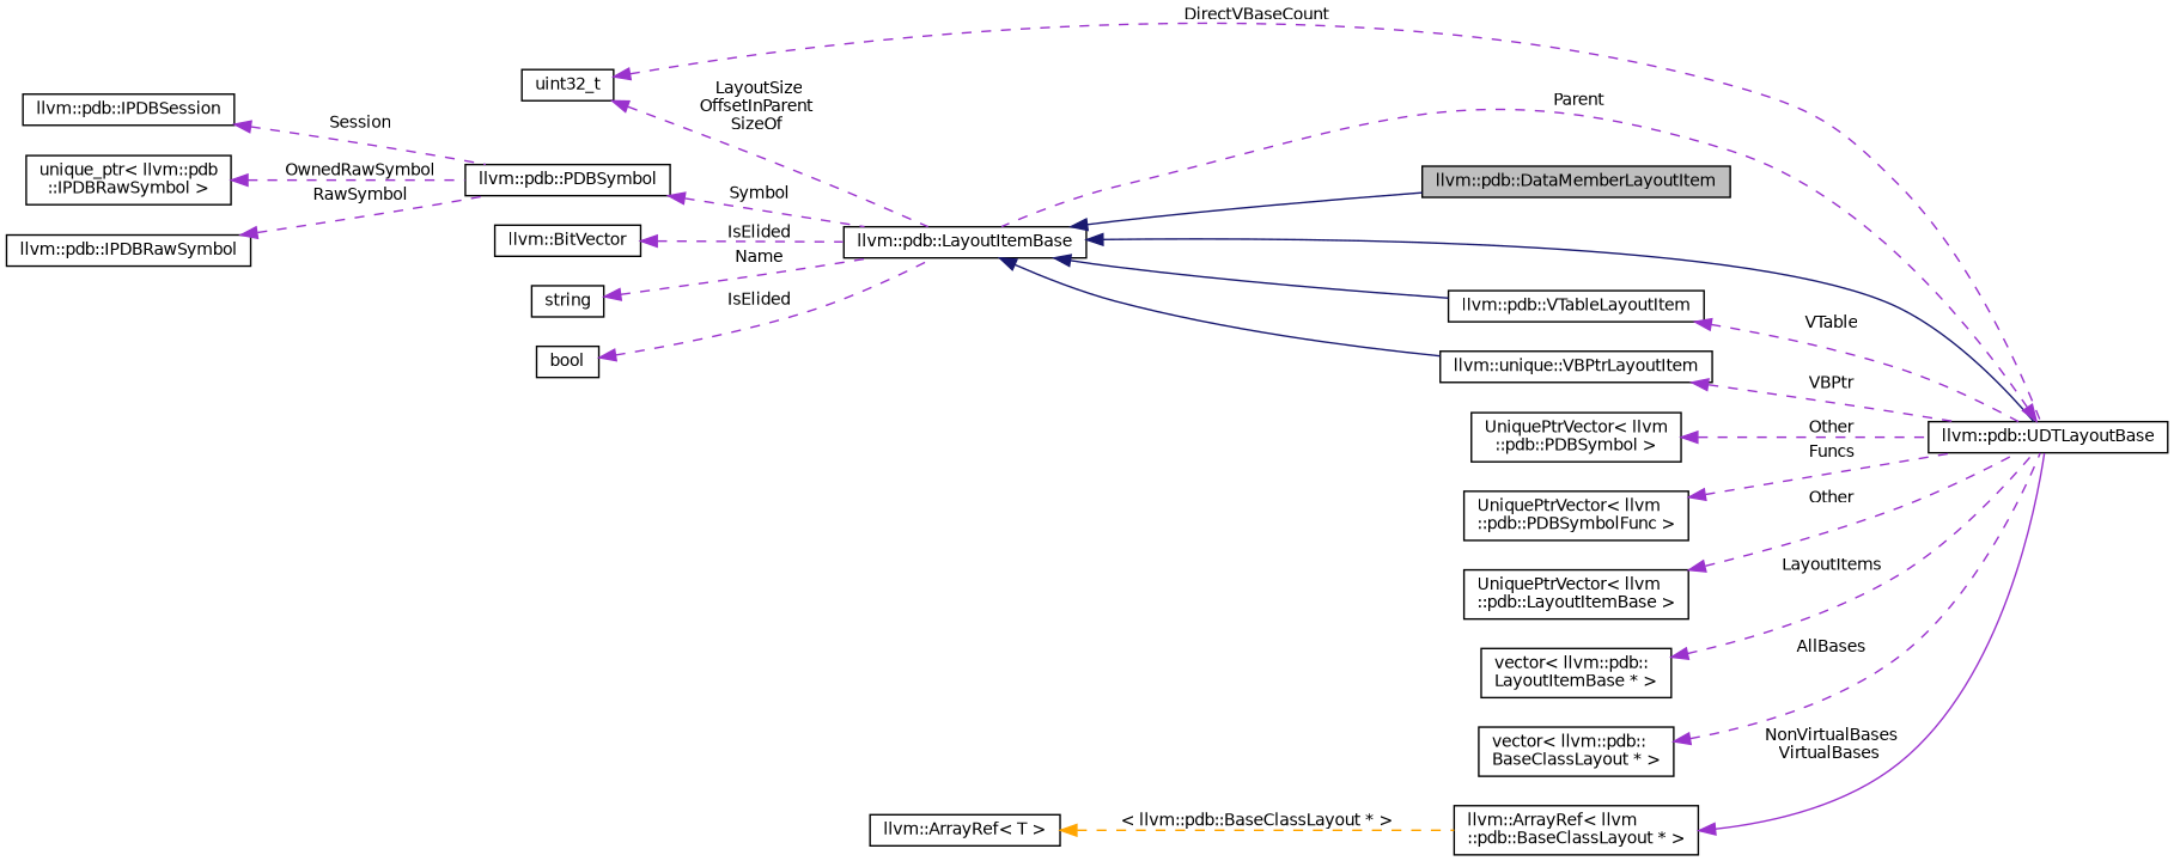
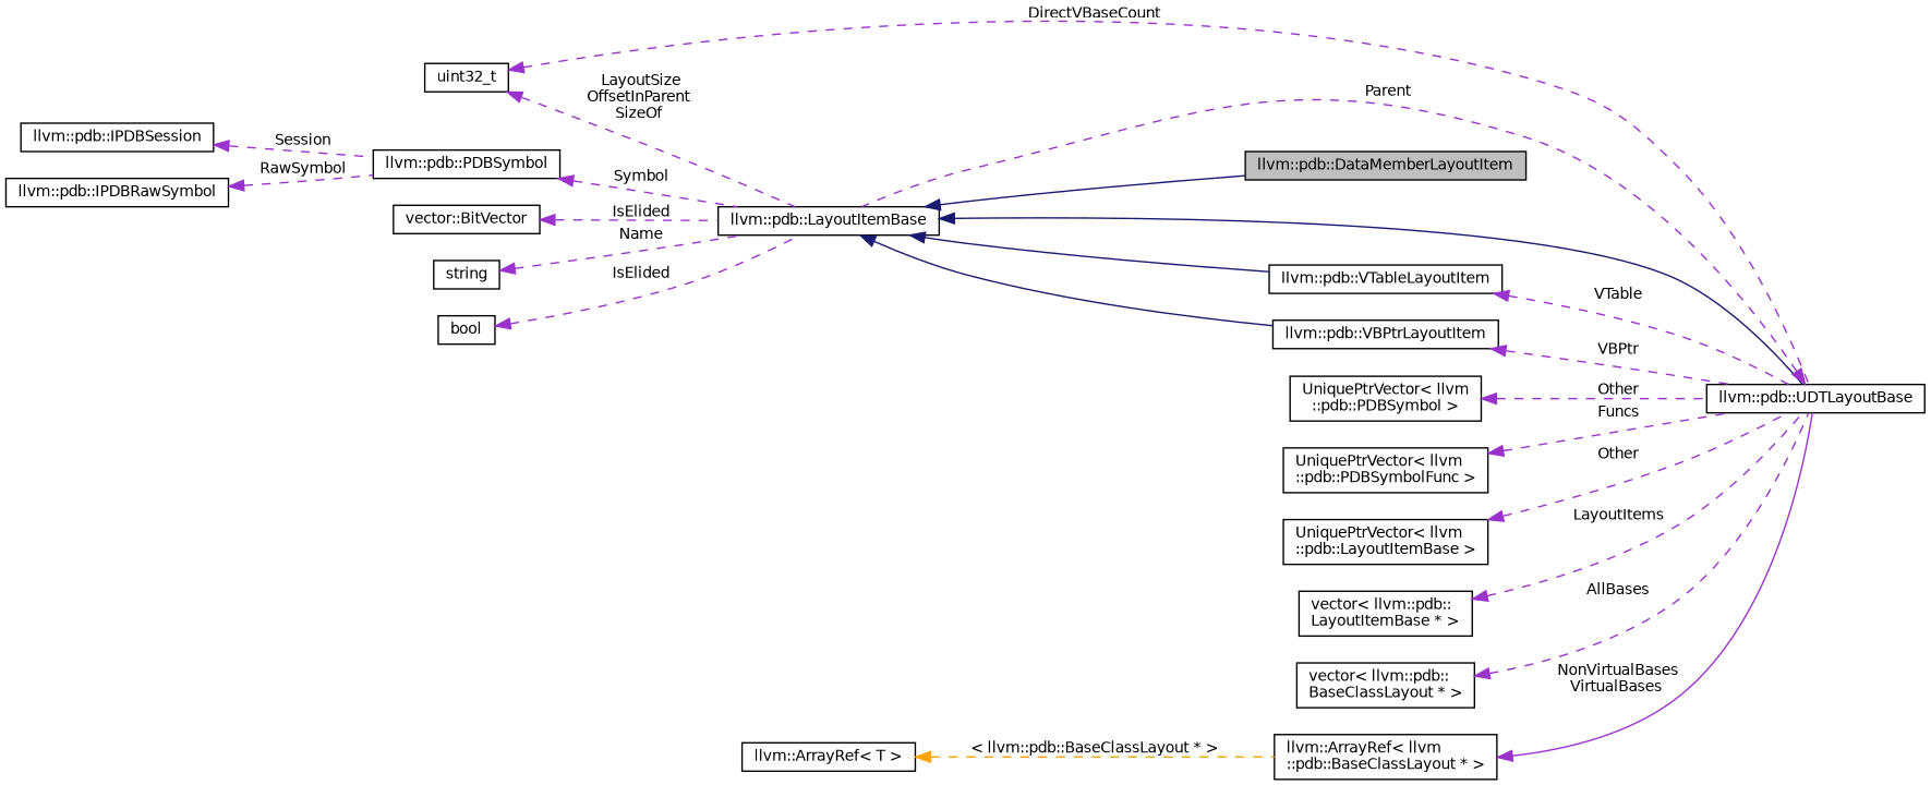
  digraph {
    rankdir=LR
    node [color=black fontname=Helvetica fontsize=10 shape=box]
    edge [color=darkorchid3 dir=back fontname=Helvetica fontsize=10 labelfontname=Helvetica labelfontsize=10 style=dashed]
    n1 [fillcolor=grey75 fontcolor=black height=0.2 label="llvm::pdb::DataMemberLayoutItem" style=filled width=0.4]
    n2 [height=0.2 label="llvm::pdb::LayoutItemBase" width=0.4]
    n3 [height=0.2 label="llvm::pdb::UDTLayoutBase" width=0.4]
    n4 [height=0.2 label="llvm::pdb::VTableLayoutItem" width=0.4]
-   n5 [height=0.2 label="llvm::unique::VBPtrLayoutItem" width=0.4]
+   n5 [height=0.2 label="llvm::pdb::VBPtrLayoutItem" width=0.4]
    n6 [height=0.2 label="llvm::pdb::PDBSymbol" width=0.4]
    n7 [height=0.2 label="llvm::pdb::IPDBSession" width=0.4]
-   n8 [height=0.2 label="unique_ptr\< llvm::pdb\l::IPDBRawSymbol \>" width=0.4]
    n9 [height=0.2 label="llvm::pdb::IPDBRawSymbol" width=0.4]
    n10 [height=0.2 label=uint32_t width=0.4]
    n11 [height=0.2 label="UniquePtrVector\< llvm\l::pdb::PDBSymbol \>" width=0.4]
    n12 [height=0.2 label="UniquePtrVector\< llvm\l::pdb::PDBSymbolFunc \>" width=0.4]
    n13 [height=0.2 label="UniquePtrVector\< llvm\l::pdb::LayoutItemBase \>" width=0.4]
    n14 [height=0.2 label="vector\< llvm::pdb::\lLayoutItemBase * \>" width=0.4]
    n15 [height=0.2 label="vector\< llvm::pdb::\lBaseClassLayout * \>" width=0.4]
    n16 [height=0.2 label="llvm::ArrayRef\< llvm\l::pdb::BaseClassLayout * \>" width=0.4]
    n17 [height=0.2 label="llvm::ArrayRef\< T \>" width=0.4]
-   n18 [height=0.2 label="llvm::BitVector" width=0.4]
+   n18 [height=0.2 label="vector::BitVector" width=0.4]
    n19 [height=0.2 label=string width=0.4]
    n20 [height=0.2 label=bool width=0.4]
    n2 -> n1 [color=midnightblue style=solid]
    n2 -> n3 [color=midnightblue style=solid]
    n2 -> n4 [color=midnightblue style=solid]
    n2 -> n5 [color=midnightblue style=solid]
    n3 -> n2 [label=" Parent"]
    n4 -> n3 [label=" VTable"]
    n5 -> n3 [label=" VBPtr"]
    n6 -> n2 [label=" Symbol"]
    n7 -> n6 [label=" Session"]
-   n8 -> n6 [label=" OwnedRawSymbol"]
    n9 -> n6 [label=" RawSymbol"]
    n10 -> n2 [label=" LayoutSize\nOffsetInParent\nSizeOf"]
    n10 -> n3 [label=" DirectVBaseCount"]
    n11 -> n3 [label=" Other"]
    n12 -> n3 [label=" Funcs"]
    n13 -> n3 [label=" Other"]
    n14 -> n3 [label=" LayoutItems"]
    n15 -> n3 [label=" AllBases"]
    n16 -> n3 [label=" NonVirtualBases\nVirtualBases" style=solid]
    n17 -> n16 [color=orange label=" \< llvm::pdb::BaseClassLayout * \>"]
    n18 -> n2 [label=" IsElided"]
    n19 -> n2 [label=" Name"]
    n20 -> n2 [label=" IsElided"]
  }
